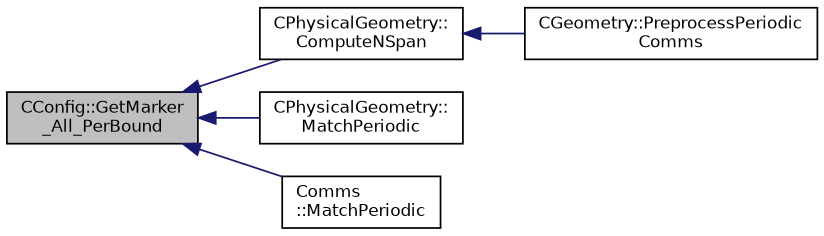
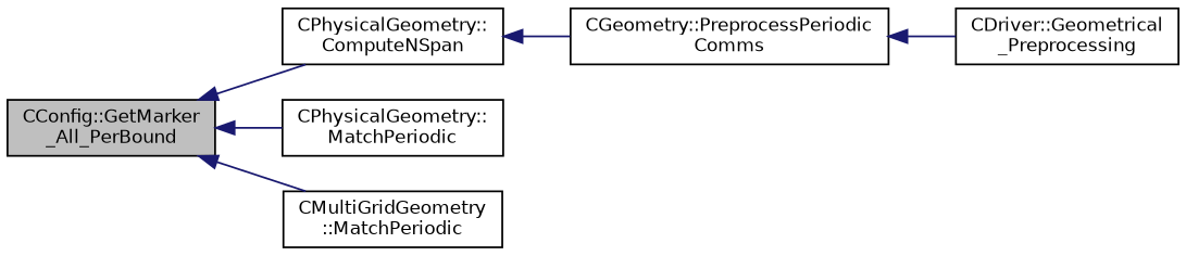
  digraph {
    rankdir=LR
    node [color=black fillcolor=white fontname=Helvetica fontsize=10 shape=record style=filled]
    edge [color=midnightblue dir=back fontname=Helvetica fontsize=10 labelfontname=Helvetica labelfontsize=10 style=solid]
    n1 [fillcolor=grey75 fontcolor=black height=0.2 label="CConfig::GetMarker\l_All_PerBound" width=0.4]
    n2 [height=0.2 label="CPhysicalGeometry::\lComputeNSpan" width=0.4]
    n3 [height=0.2 label="CPhysicalGeometry::\lMatchPeriodic" width=0.4]
-   n4 [height=0.2 label="Comms\l::MatchPeriodic" width=0.4]
+   n4 [height=0.2 label="CMultiGridGeometry\l::MatchPeriodic" width=0.4]
    n5 [height=0.2 label="CGeometry::PreprocessPeriodic\lComms" width=0.4]
+   n6 [height=0.2 label="CDriver::Geometrical\l_Preprocessing" width=0.4]
    n1 -> n2
    n1 -> n3
    n1 -> n4
    n2 -> n5
+   n5 -> n6
  }
